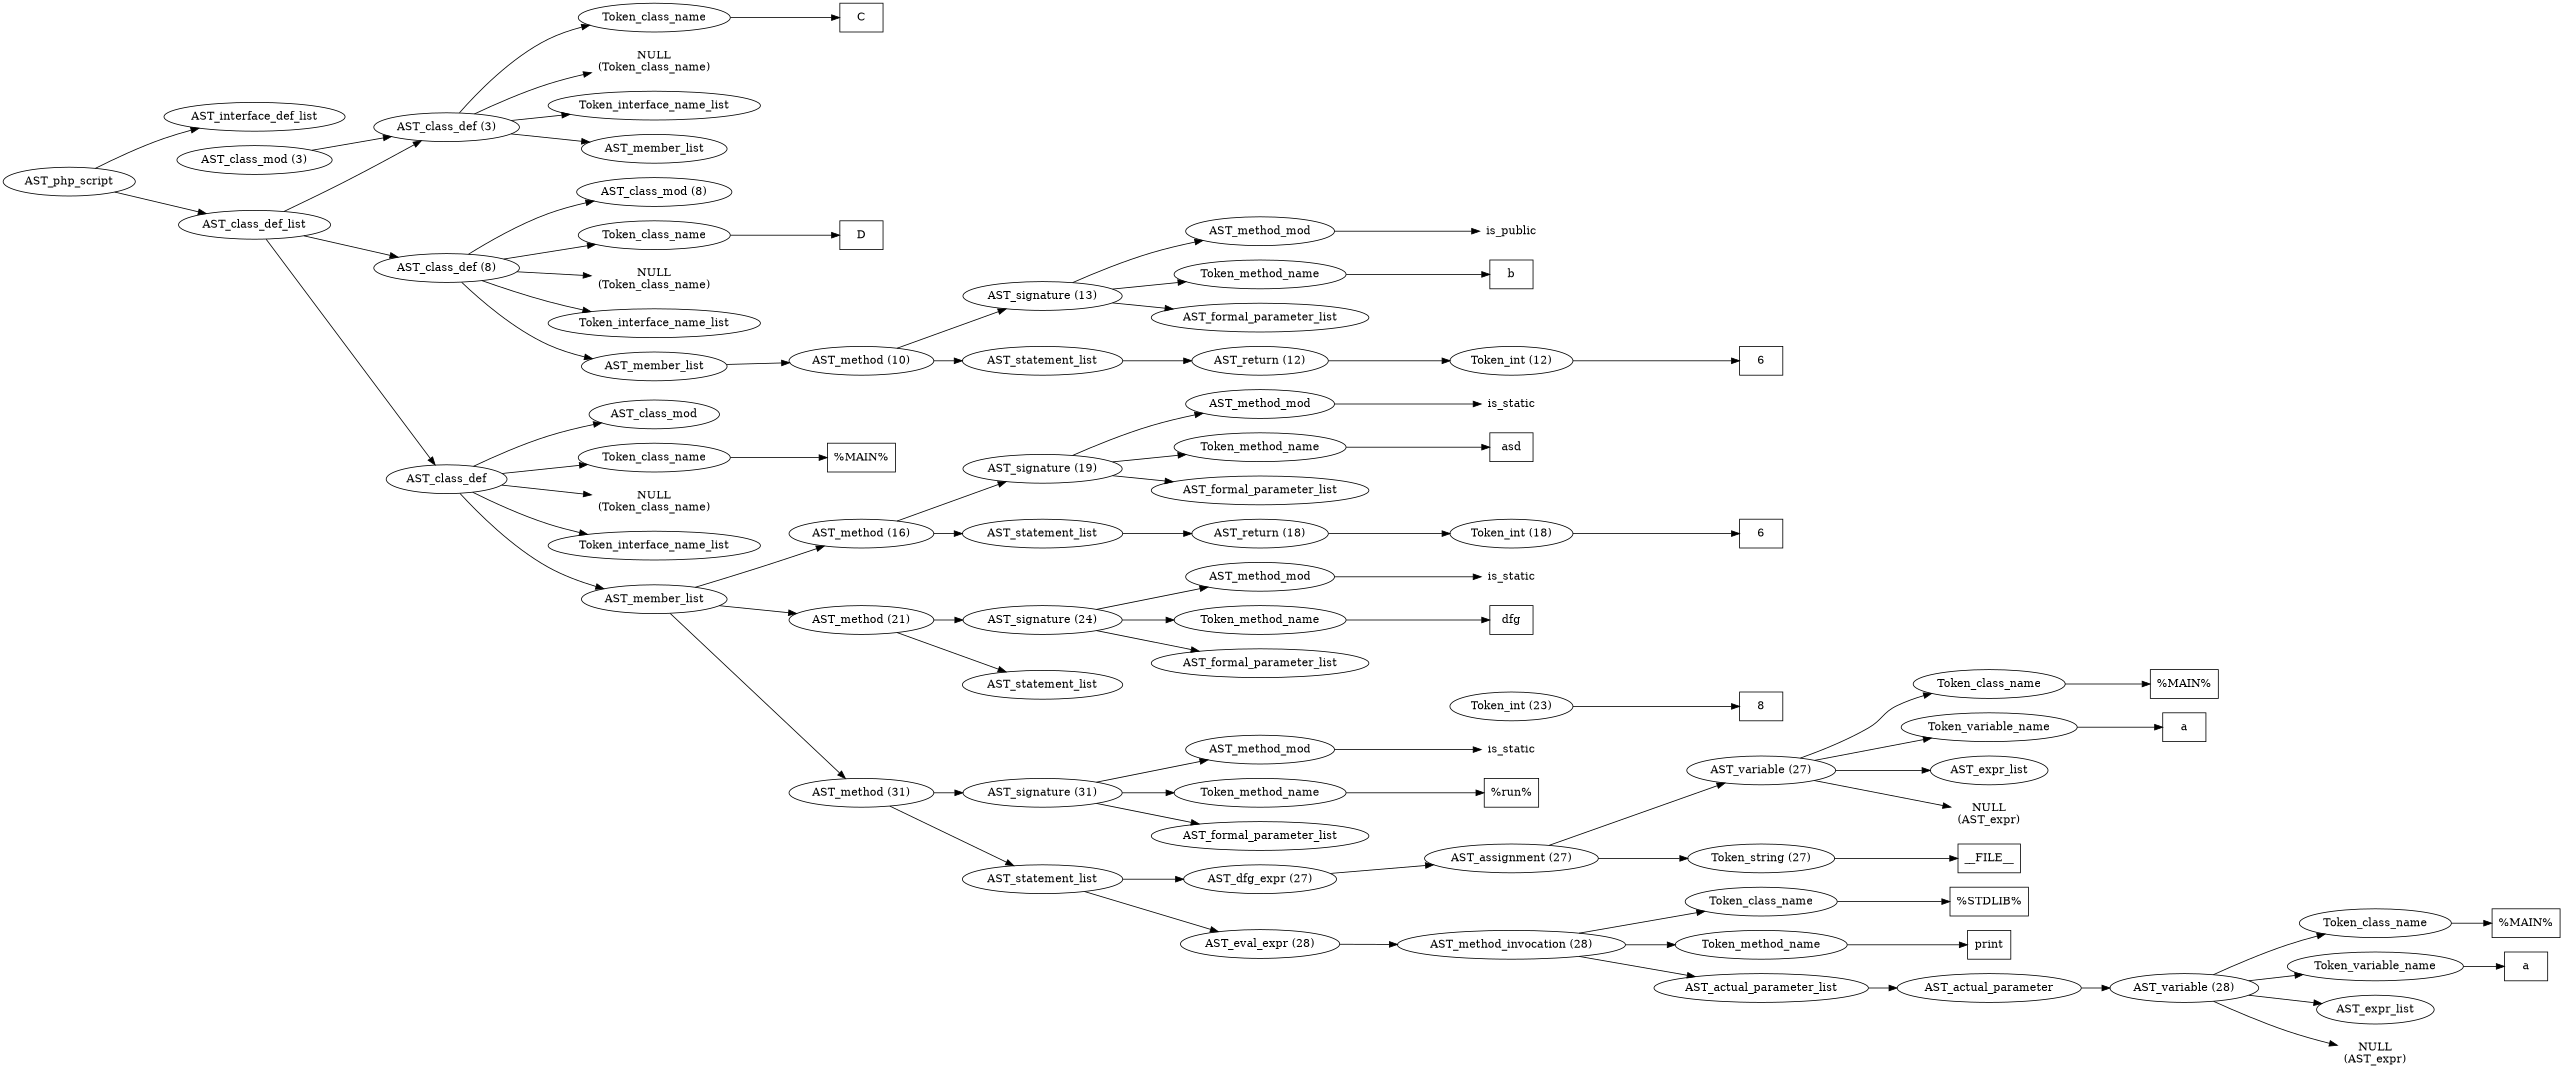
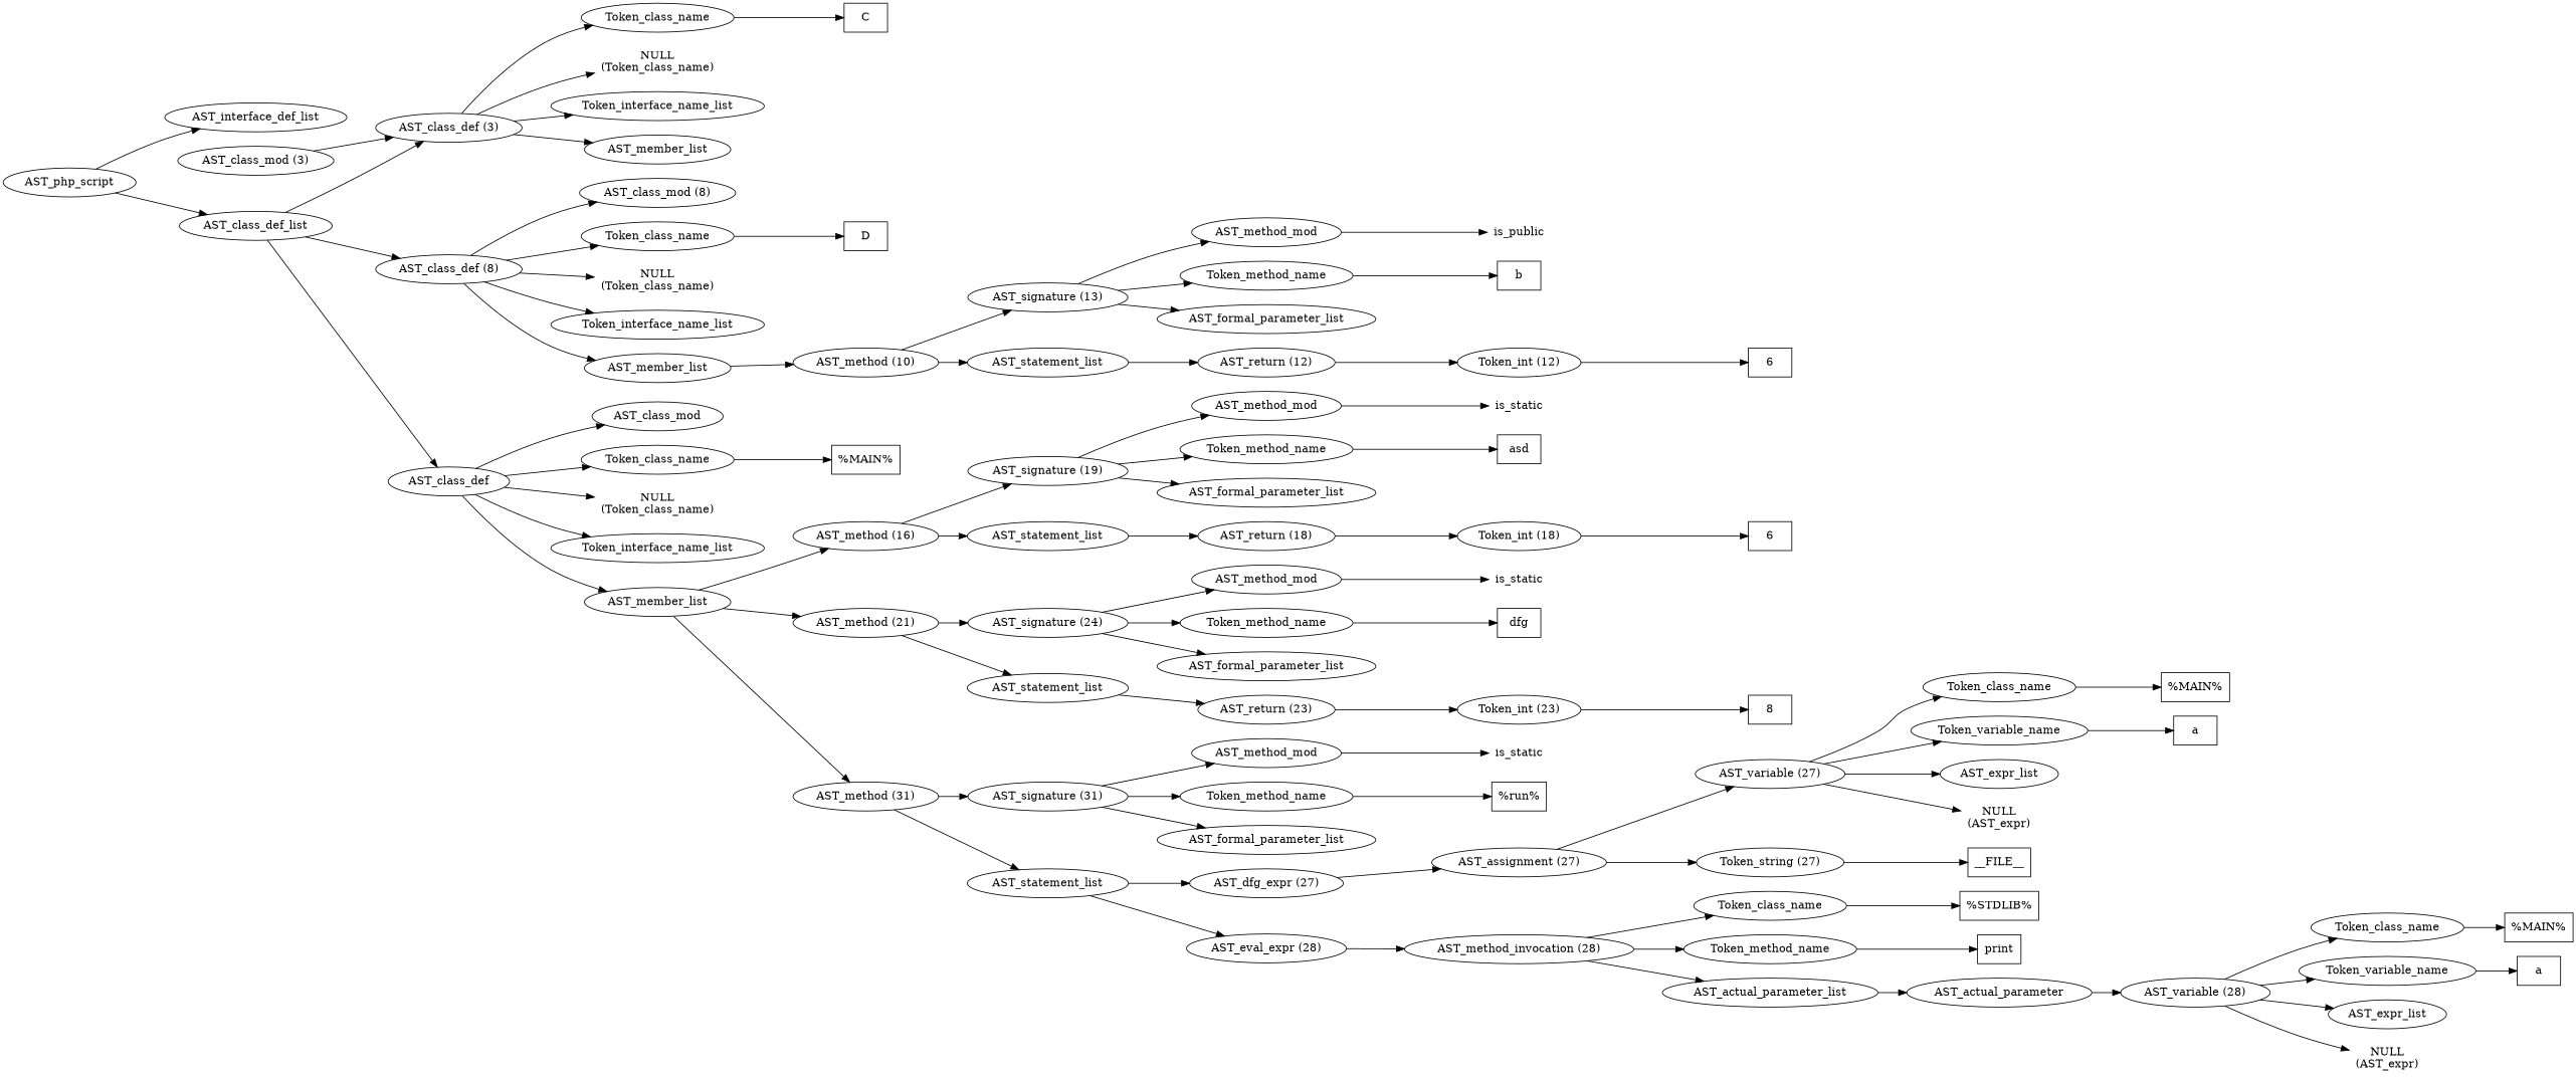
  digraph {
    rankdir=LR
    n1 [label=AST_php_script]
    n2 [label=AST_interface_def_list]
    n3 [label=AST_class_def_list]
    n4 [label="AST_class_def (3)"]
    n5 [label="AST_class_def (8)"]
    n6 [label=AST_class_def]
    n7 [label=Token_class_name]
    n8 [label="NULL\n(Token_class_name)" shape=plaintext]
    n9 [label=Token_interface_name_list]
    n10 [label=AST_member_list]
    n11 [label="AST_class_mod (8)"]
    n12 [label=Token_class_name]
    n13 [label="NULL\n(Token_class_name)" shape=plaintext]
    n14 [label=Token_interface_name_list]
    n15 [label=AST_member_list]
    n16 [label=AST_class_mod]
    n17 [label=Token_class_name]
    n18 [label="NULL\n(Token_class_name)" shape=plaintext]
    n19 [label=Token_interface_name_list]
    n20 [label=AST_member_list]
    n21 [label="AST_class_mod (3)"]
    n22 [label=C shape=box]
    n23 [label=D shape=box]
    n24 [label="AST_method (10)"]
    n25 [label="AST_signature (13)"]
    n26 [label=AST_statement_list]
    n27 [label=AST_method_mod]
    n28 [label=Token_method_name]
    n29 [label=AST_formal_parameter_list]
    n30 [label="AST_return (12)"]
    n31 [label=is_public shape=plaintext]
    n32 [label=b shape=box]
    n33 [label="Token_int (12)"]
    n34 [label=6 shape=box]
    n35 [label="%MAIN%" shape=box]
    n36 [label="AST_method (16)"]
    n37 [label="AST_method (21)"]
    n38 [label="AST_method (31)"]
    n39 [label="AST_signature (19)"]
    n40 [label=AST_statement_list]
    n41 [label="AST_signature (24)"]
    n42 [label=AST_statement_list]
    n43 [label="AST_signature (31)"]
    n44 [label=AST_statement_list]
    n45 [label=AST_method_mod]
    n46 [label=Token_method_name]
    n47 [label=AST_formal_parameter_list]
    n48 [label="AST_return (18)"]
    n49 [label=is_static shape=plaintext]
    n50 [label=asd shape=box]
    n51 [label="Token_int (18)"]
    n52 [label=6 shape=box]
    n53 [label=AST_method_mod]
    n54 [label=Token_method_name]
    n55 [label=AST_formal_parameter_list]
+   n56 [label="AST_return (23)"]
    n57 [label=is_static shape=plaintext]
    n58 [label=dfg shape=box]
    n59 [label="Token_int (23)"]
    n60 [label=8 shape=box]
    n61 [label=AST_method_mod]
    n62 [label=Token_method_name]
    n63 [label=AST_formal_parameter_list]
    n64 [label="AST_dfg_expr (27)"]
    n65 [label="AST_eval_expr (28)"]
    n66 [label=is_static shape=plaintext]
    n67 [label="%run%" shape=box]
    n68 [label="AST_assignment (27)"]
    n69 [label="AST_method_invocation (28)"]
    n70 [label="AST_variable (27)"]
    n71 [label="Token_string (27)"]
    n72 [label=Token_class_name]
    n73 [label=Token_variable_name]
    n74 [label=AST_expr_list]
    n75 [label="NULL\n(AST_expr)" shape=plaintext]
    n76 [label=__FILE__ shape=box]
    n77 [label="%MAIN%" shape=box]
    n78 [label=a shape=box]
    n79 [label=Token_class_name]
    n80 [label=Token_method_name]
    n81 [label=AST_actual_parameter_list]
    n82 [label="%STDLIB%" shape=box]
    n83 [label=print shape=box]
    n84 [label=AST_actual_parameter]
    n85 [label="AST_variable (28)"]
    n86 [label=Token_class_name]
    n87 [label=Token_variable_name]
    n88 [label=AST_expr_list]
    n89 [label="NULL\n(AST_expr)" shape=plaintext]
    n90 [label="%MAIN%" shape=box]
    n91 [label=a shape=box]
    n1 -> n2
    n1 -> n3
    n3 -> n4
    n3 -> n5
    n3 -> n6
    n4 -> n7
    n4 -> n8
    n4 -> n9
    n4 -> n10
    n5 -> n11
    n5 -> n12
    n5 -> n13
    n5 -> n14
    n5 -> n15
    n6 -> n16
    n6 -> n17
    n6 -> n18
    n6 -> n19
    n6 -> n20
    n7 -> n22
    n12 -> n23
    n15 -> n24
    n17 -> n35
    n20 -> n36
    n20 -> n37
    n20 -> n38
    n21 -> n4
    n24 -> n25
    n24 -> n26
    n25 -> n27
    n25 -> n28
    n25 -> n29
    n26 -> n30
    n27 -> n31
    n28 -> n32
    n30 -> n33
    n33 -> n34
    n36 -> n39
    n36 -> n40
    n37 -> n41
    n37 -> n42
    n38 -> n43
    n38 -> n44
    n39 -> n45
    n39 -> n46
    n39 -> n47
    n40 -> n48
    n41 -> n53
    n41 -> n54
    n41 -> n55
+   n42 -> n56
    n43 -> n61
    n43 -> n62
    n43 -> n63
    n44 -> n64
    n44 -> n65
    n45 -> n49
    n46 -> n50
    n48 -> n51
    n51 -> n52
    n53 -> n57
    n54 -> n58
+   n56 -> n59
    n59 -> n60
    n61 -> n66
    n62 -> n67
    n64 -> n68
    n65 -> n69
    n68 -> n70
    n68 -> n71
    n69 -> n79
    n69 -> n80
    n69 -> n81
    n70 -> n72
    n70 -> n73
    n70 -> n74
    n70 -> n75
    n71 -> n76
    n72 -> n77
    n73 -> n78
    n79 -> n82
    n80 -> n83
    n81 -> n84
    n84 -> n85
    n85 -> n86
    n85 -> n87
    n85 -> n88
    n85 -> n89
    n86 -> n90
    n87 -> n91
  }
